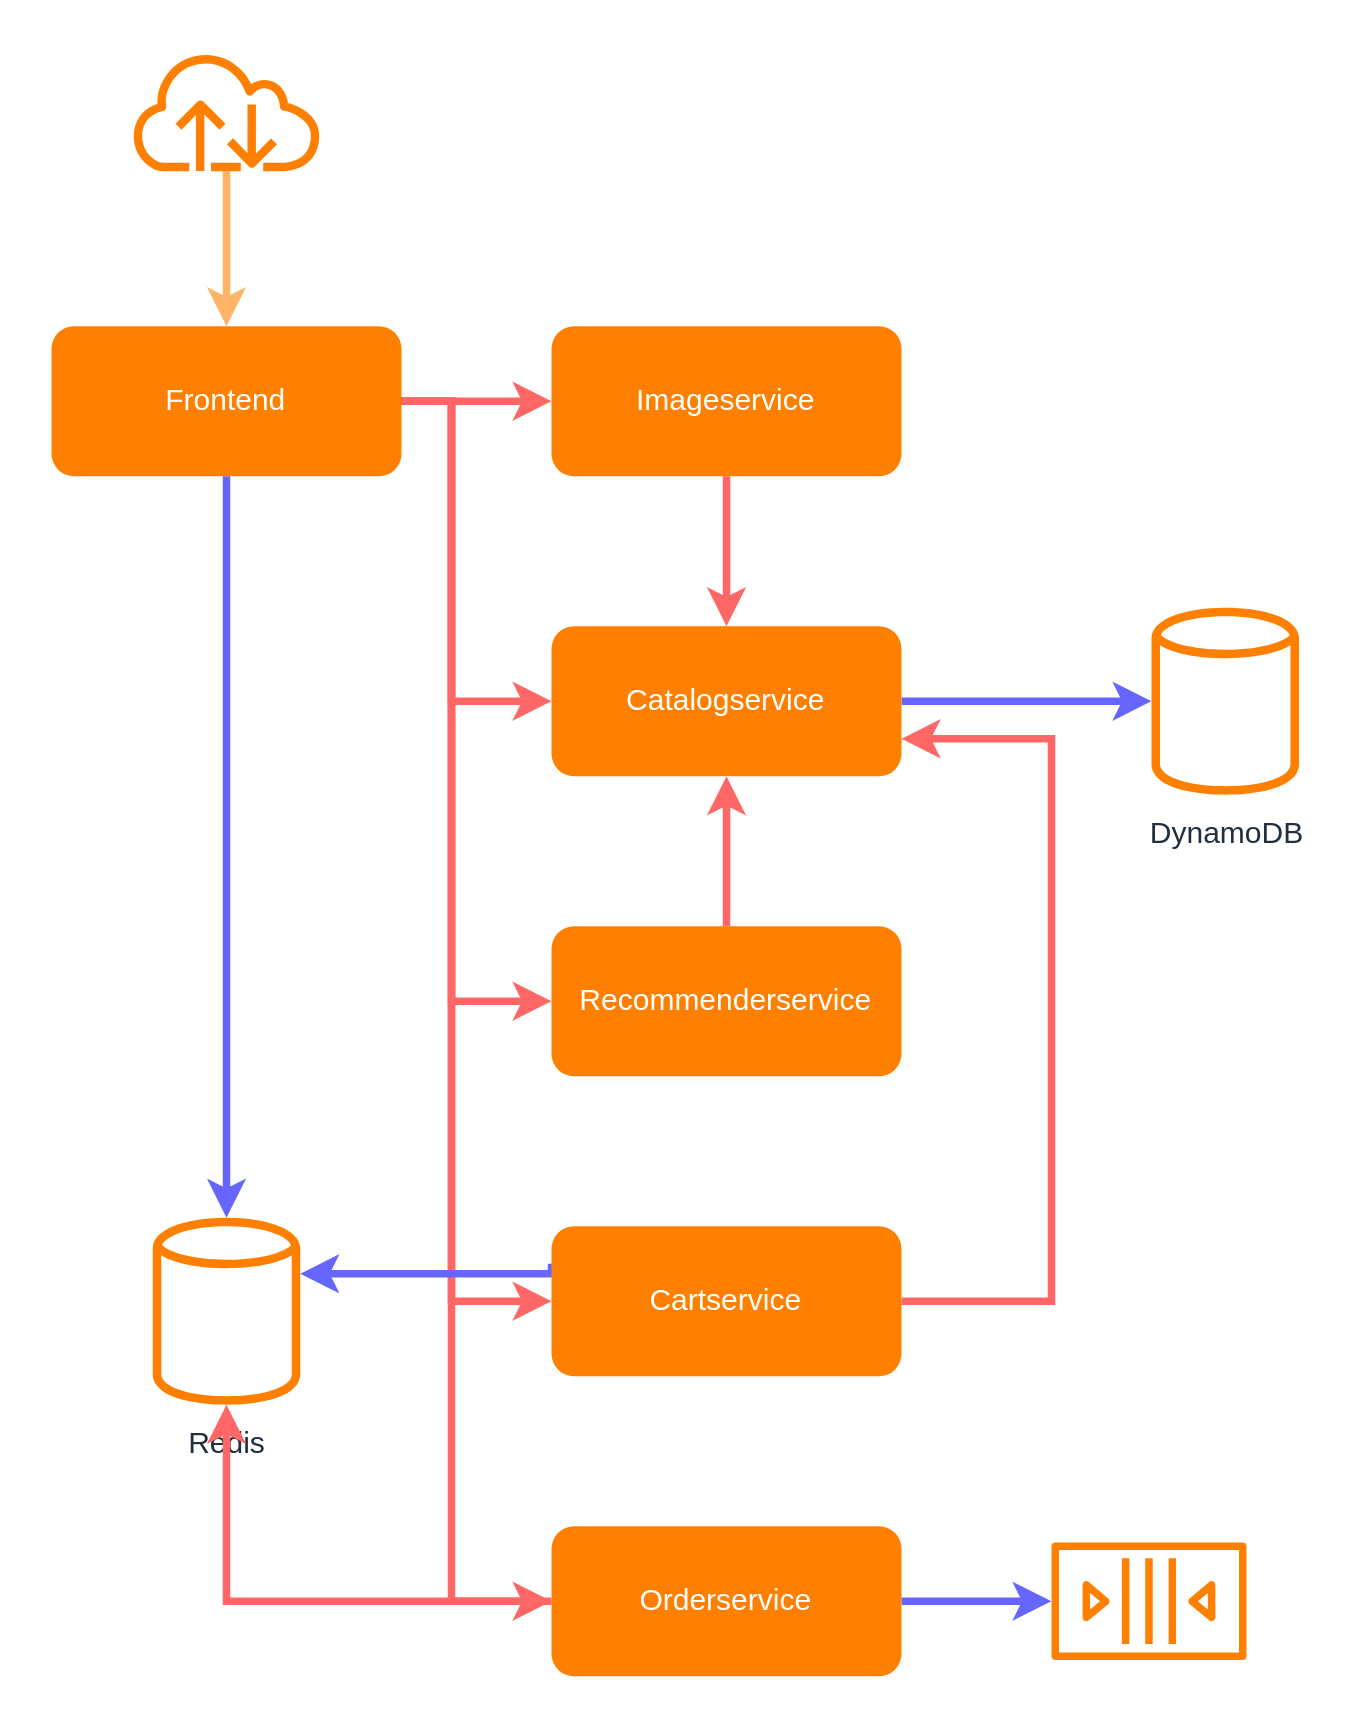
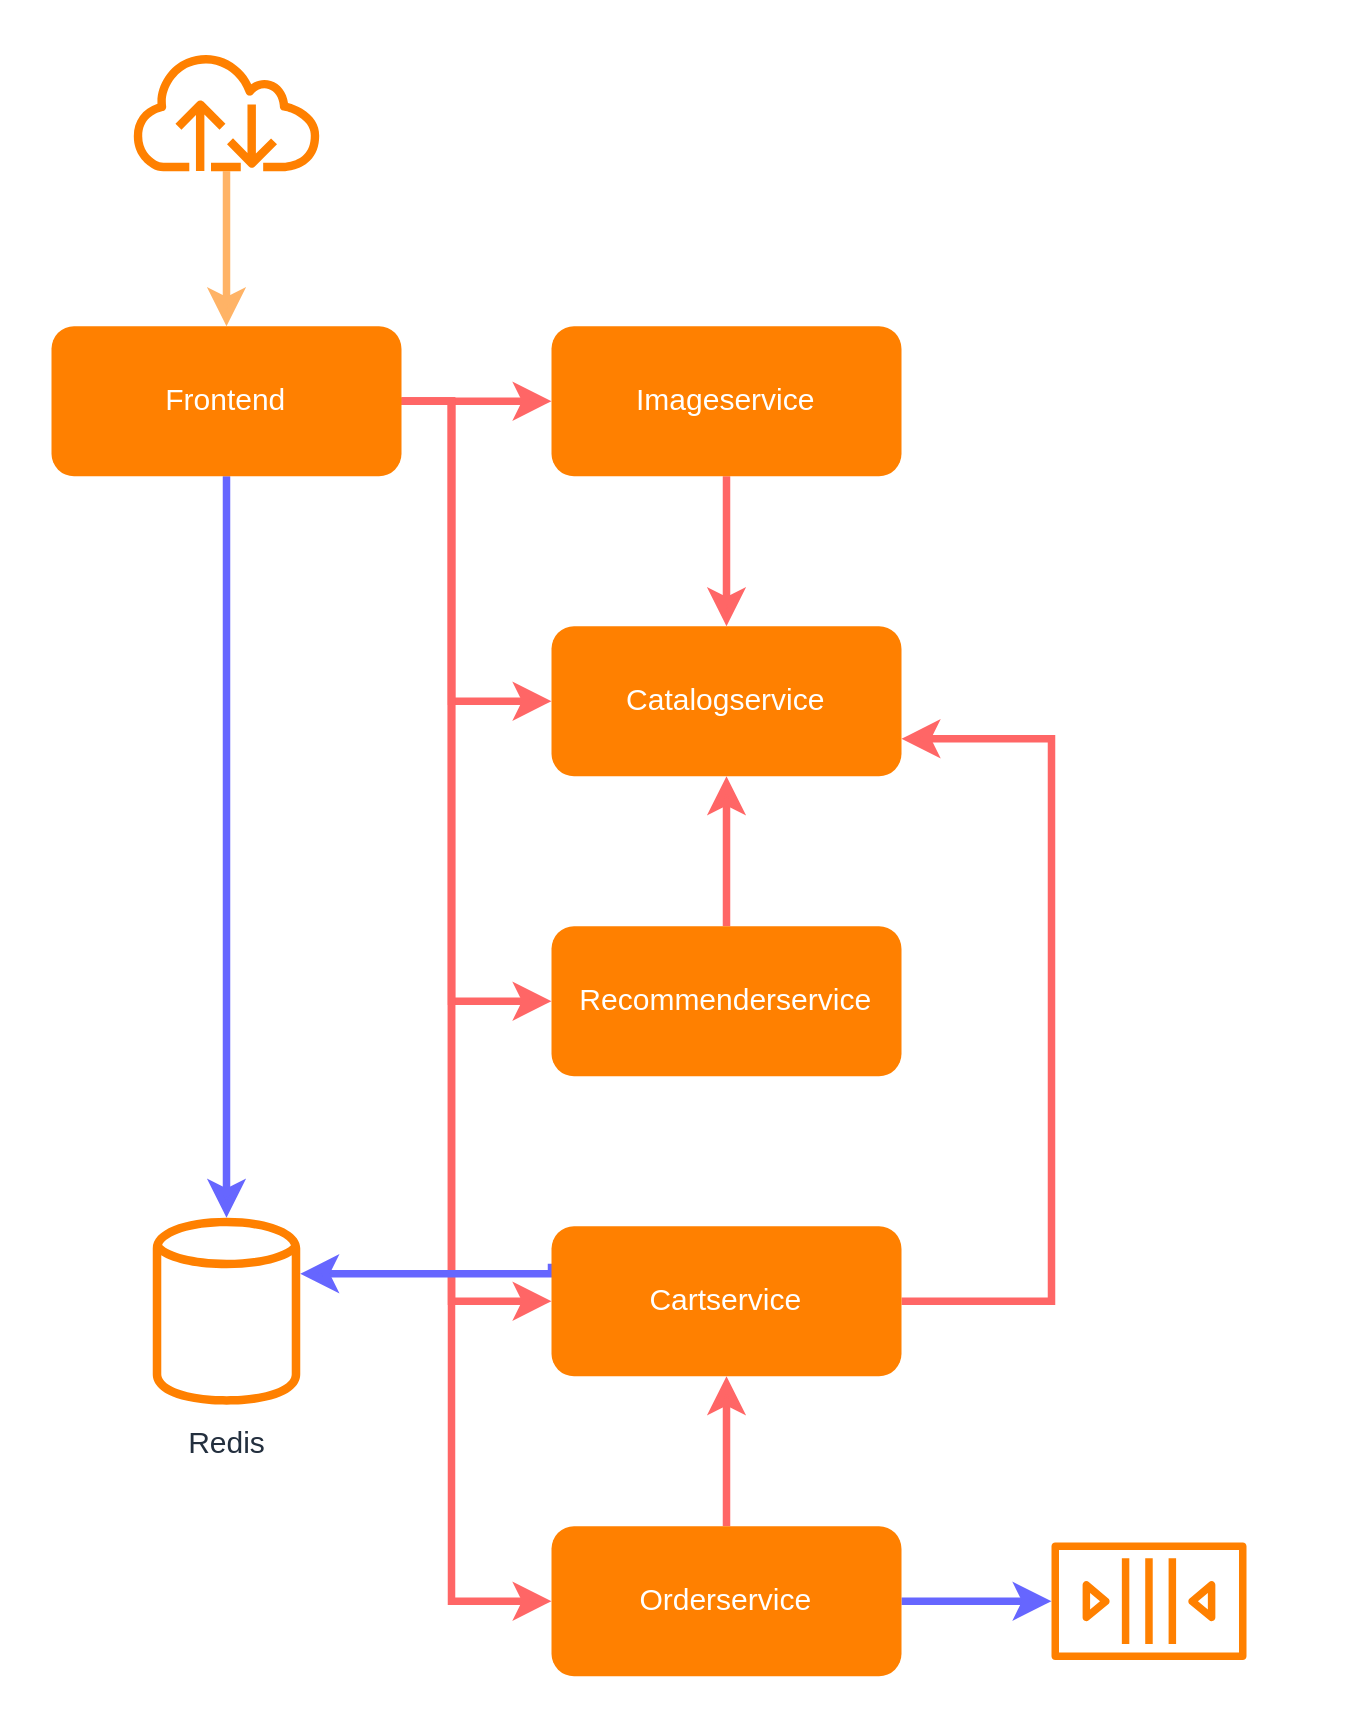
  <mxCell id="0" />
  <mxCell id="1" parent="0" />
  <mxCell id="2" value="" style="edgeStyle=orthogonalEdgeStyle;rounded=0;orthogonalLoop=1;jettySize=auto;html=1;fontColor=#FFFFFF;strokeColor=#FFB366;strokeWidth=3;" parent="1" source="3" target="11" edge="1"><mxGeometry relative="1" as="geometry" /></mxCell>
  <mxCell id="3" value="" style="outlineConnect=0;fontColor=#232F3E;gradientColor=none;fillColor=#FF8000;strokeColor=none;dashed=0;verticalLabelPosition=bottom;verticalAlign=top;align=center;html=1;fontSize=12;fontStyle=0;aspect=fixed;pointerEvents=1;shape=mxgraph.aws4.internet;" parent="1" vertex="1"><mxGeometry x="51" y="20" width="78" height="48" as="geometry" /></mxCell>
  <mxCell id="4" value="Redis" style="outlineConnect=0;fontColor=#232F3E;gradientColor=none;fillColor=#FF8000;strokeColor=none;dashed=0;verticalLabelPosition=bottom;verticalAlign=top;align=center;html=1;fontSize=12;fontStyle=0;aspect=fixed;pointerEvents=1;shape=mxgraph.aws4.generic_database;" parent="1" vertex="1"><mxGeometry x="60.5" y="485" width="59" height="78" as="geometry" /></mxCell>
  <mxCell id="5" value="" style="edgeStyle=orthogonalEdgeStyle;rounded=0;orthogonalLoop=1;jettySize=auto;html=1;fontColor=#FFFFFF;strokeColor=#6666FF;strokeWidth=3;" parent="1" source="11" target="4" edge="1"><mxGeometry relative="1" as="geometry"><mxPoint x="80" y="283.5" as="targetPoint" /></mxGeometry></mxCell>
  <mxCell id="6" value="" style="edgeStyle=orthogonalEdgeStyle;rounded=0;orthogonalLoop=1;jettySize=auto;html=1;fontColor=#FFFFFF;strokeColor=#FF6666;strokeWidth=3;" parent="1" source="11" target="23" edge="1"><mxGeometry relative="1" as="geometry" /></mxCell>
  <mxCell id="7" value="" style="edgeStyle=orthogonalEdgeStyle;rounded=0;orthogonalLoop=1;jettySize=auto;html=1;fontColor=#FFFFFF;strokeColor=#FF6666;strokeWidth=3;" parent="1" source="11" target="21" edge="1"><mxGeometry relative="1" as="geometry"><Array as="points"><mxPoint x="180" y="160" /><mxPoint x="180" y="280" /></Array></mxGeometry></mxCell>
  <mxCell id="8" value="" style="edgeStyle=orthogonalEdgeStyle;rounded=0;orthogonalLoop=1;jettySize=auto;html=1;fontColor=#FFFFFF;strokeColor=#FF6666;strokeWidth=3;" parent="1" source="11" target="19" edge="1"><mxGeometry relative="1" as="geometry"><Array as="points"><mxPoint x="180" y="160" /><mxPoint x="180" y="400" /></Array></mxGeometry></mxCell>
  <mxCell id="9" value="" style="edgeStyle=orthogonalEdgeStyle;rounded=0;orthogonalLoop=1;jettySize=auto;html=1;fontColor=#FFFFFF;strokeColor=#FF6666;strokeWidth=3;" parent="1" source="11" target="17" edge="1"><mxGeometry relative="1" as="geometry"><Array as="points"><mxPoint x="180" y="160" /><mxPoint x="180" y="520" /></Array></mxGeometry></mxCell>
  <mxCell id="10" value="" style="edgeStyle=orthogonalEdgeStyle;rounded=0;orthogonalLoop=1;jettySize=auto;html=1;fontColor=#FFFFFF;strokeColor=#FF6666;strokeWidth=3;" parent="1" source="11" target="14" edge="1"><mxGeometry relative="1" as="geometry"><Array as="points"><mxPoint x="180" y="160" /><mxPoint x="180" y="640" /></Array></mxGeometry></mxCell>
  <mxCell id="11" value="Frontend" style="rounded=1;whiteSpace=wrap;html=1;fillColor=#FF8000;strokeColor=none;fontColor=#FFFFFF;" parent="1" vertex="1"><mxGeometry x="20" y="130" width="140" height="60" as="geometry" /></mxCell>
- <mxCell id="12" value="" style="edgeStyle=orthogonalEdgeStyle;rounded=0;orthogonalLoop=1;jettySize=auto;html=1;fontColor=#FFFFFF;strokeColor=#FF6666;strokeWidth=3;" parent="1" source="14" target="4" edge="1"><mxGeometry relative="1" as="geometry" /></mxCell>
+ <mxCell id="12" value="" style="edgeStyle=orthogonalEdgeStyle;rounded=0;orthogonalLoop=1;jettySize=auto;html=1;fontColor=#FFFFFF;strokeColor=#FF6666;strokeWidth=3;" parent="1" source="14" target="17" edge="1"><mxGeometry relative="1" as="geometry" /></mxCell>
  <mxCell id="13" value="" style="edgeStyle=orthogonalEdgeStyle;rounded=0;orthogonalLoop=1;jettySize=auto;html=1;strokeColor=#6666FF;strokeWidth=3;fontColor=#FFFFFF;" parent="1" source="14" target="24" edge="1"><mxGeometry relative="1" as="geometry" /></mxCell>
  <mxCell id="14" value="Orderservice" style="rounded=1;whiteSpace=wrap;html=1;fillColor=#FF8000;strokeColor=none;fontColor=#FFFFFF;" parent="1" vertex="1"><mxGeometry x="220" y="610" width="140" height="60" as="geometry" /></mxCell>
  <mxCell id="15" value="" style="edgeStyle=orthogonalEdgeStyle;rounded=0;orthogonalLoop=1;jettySize=auto;html=1;fontColor=#FFFFFF;entryX=1;entryY=0.75;entryDx=0;entryDy=0;strokeColor=#FF6666;strokeWidth=3;" parent="1" source="17" target="21" edge="1"><mxGeometry relative="1" as="geometry"><mxPoint x="440" y="520" as="targetPoint" /><Array as="points"><mxPoint x="420" y="520" /><mxPoint x="420" y="295" /></Array></mxGeometry></mxCell>
  <mxCell id="16" value="" style="edgeStyle=orthogonalEdgeStyle;rounded=0;orthogonalLoop=1;jettySize=auto;html=1;fontColor=#FFFFFF;exitX=0;exitY=0.25;exitDx=0;exitDy=0;strokeColor=#6666FF;strokeWidth=3;" parent="1" source="17" target="4" edge="1"><mxGeometry relative="1" as="geometry"><mxPoint x="140" y="520" as="targetPoint" /><Array as="points"><mxPoint x="220" y="509" /></Array></mxGeometry></mxCell>
  <mxCell id="17" value="Cartservice" style="rounded=1;whiteSpace=wrap;html=1;fillColor=#FF8000;strokeColor=none;fontColor=#FFFFFF;" parent="1" vertex="1"><mxGeometry x="220" y="490" width="140" height="60" as="geometry" /></mxCell>
  <mxCell id="18" value="" style="edgeStyle=orthogonalEdgeStyle;rounded=0;orthogonalLoop=1;jettySize=auto;html=1;fontColor=#FFFFFF;strokeColor=#FF6666;strokeWidth=3;" parent="1" source="19" target="21" edge="1"><mxGeometry relative="1" as="geometry" /></mxCell>
  <mxCell id="19" value="Recommenderservice" style="rounded=1;whiteSpace=wrap;html=1;fillColor=#FF8000;strokeColor=none;fontColor=#FFFFFF;" parent="1" vertex="1"><mxGeometry x="220" y="370" width="140" height="60" as="geometry" /></mxCell>
- <mxCell id="20" value="" style="edgeStyle=orthogonalEdgeStyle;rounded=0;orthogonalLoop=1;jettySize=auto;html=1;strokeColor=#6666FF;strokeWidth=3;fontColor=#FFFFFF;" parent="1" source="21" target="25" edge="1"><mxGeometry relative="1" as="geometry"><mxPoint x="440" y="280" as="targetPoint" /></mxGeometry></mxCell>
  <mxCell id="21" value="Catalogservice" style="rounded=1;whiteSpace=wrap;html=1;fillColor=#FF8000;strokeColor=none;fontColor=#FFFFFF;" parent="1" vertex="1"><mxGeometry x="220" y="250" width="140" height="60" as="geometry" /></mxCell>
  <mxCell id="22" value="" style="edgeStyle=orthogonalEdgeStyle;rounded=0;orthogonalLoop=1;jettySize=auto;html=1;fontColor=#FFFFFF;strokeColor=#FF6666;strokeWidth=3;" parent="1" source="23" target="21" edge="1"><mxGeometry relative="1" as="geometry" /></mxCell>
  <mxCell id="23" value="Imageservice" style="rounded=1;whiteSpace=wrap;html=1;fillColor=#FF8000;strokeColor=none;fontColor=#FFFFFF;" parent="1" vertex="1"><mxGeometry x="220" y="130" width="140" height="60" as="geometry" /></mxCell>
  <mxCell id="24" value="" style="outlineConnect=0;fontColor=#232F3E;gradientColor=none;fillColor=#FF8000;strokeColor=none;dashed=0;verticalLabelPosition=bottom;verticalAlign=top;align=center;html=1;fontSize=12;fontStyle=0;aspect=fixed;pointerEvents=1;shape=mxgraph.aws4.queue;" parent="1" vertex="1"><mxGeometry x="420" y="616.5" width="78" height="47" as="geometry" /></mxCell>
- <mxCell id="25" value="DynamoDB" style="outlineConnect=0;fontColor=#232F3E;gradientColor=none;fillColor=#FF8000;strokeColor=none;dashed=0;verticalLabelPosition=bottom;verticalAlign=top;align=center;html=1;fontSize=12;fontStyle=0;aspect=fixed;pointerEvents=1;shape=mxgraph.aws4.generic_database;" parent="1" vertex="1"><mxGeometry x="460" y="241" width="59" height="78" as="geometry" /></mxCell>
